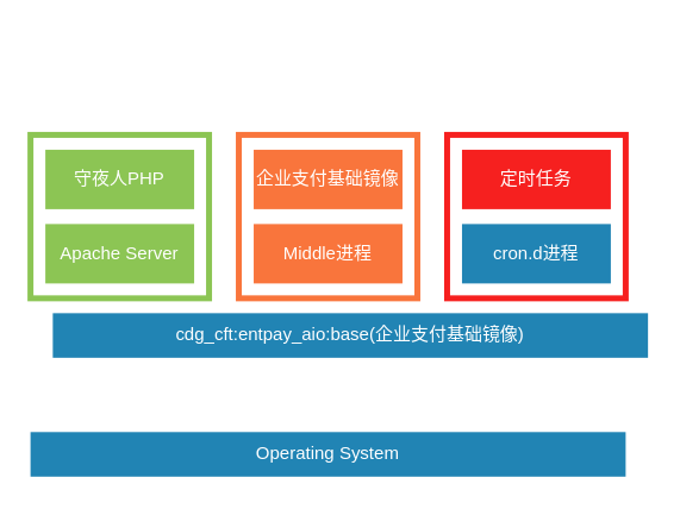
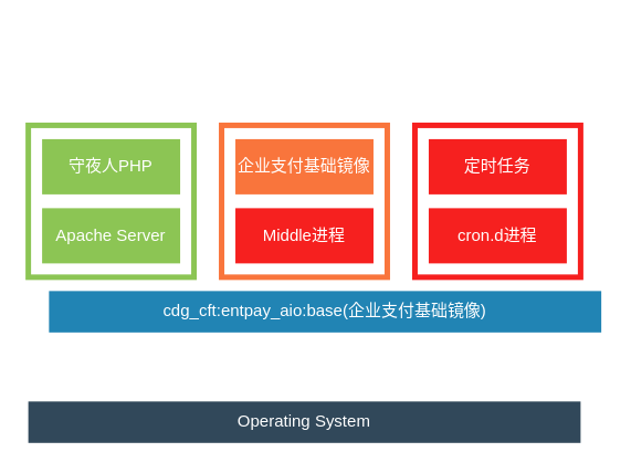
  <mxCell id="0" />
  <mxCell id="1" parent="0" />
- <mxCell id="2" value="&lt;font color=&quot;#ffffff&quot;&gt;Operating System&lt;/font&gt;" style="rounded=0;whiteSpace=wrap;html=1;shadow=0;glass=0;strokeWidth=1;strokeColor=none;fillColor=#2184b4;" vertex="1" parent="1"><mxGeometry x="20" y="290" width="400" height="30" as="geometry" /></mxCell>
+ <mxCell id="2" value="&lt;font color=&quot;#ffffff&quot;&gt;Operating System&lt;/font&gt;" style="rounded=0;whiteSpace=wrap;html=1;shadow=0;glass=0;strokeWidth=1;strokeColor=none;fillColor=#31485A;" vertex="1" parent="1"><mxGeometry x="20" y="290" width="400" height="30" as="geometry" /></mxCell>
  <mxCell id="3" value="&lt;font color=&quot;#ffffff&quot;&gt;cdg_cft:entpay_aio:base(企业支付基础镜像)&lt;/font&gt;" style="rounded=0;whiteSpace=wrap;html=1;shadow=0;glass=0;strokeWidth=1;strokeColor=none;fillColor=#2184B4;" vertex="1" parent="1"><mxGeometry x="35" y="210" width="400" height="30" as="geometry" /></mxCell>
  <mxCell id="4" value="" style="rounded=0;whiteSpace=wrap;html=1;shadow=0;glass=0;strokeWidth=4;fillColor=none;strokeColor=#8CC554;" vertex="1" parent="1"><mxGeometry x="20" y="90" width="120" height="110" as="geometry" /></mxCell>
  <mxCell id="5" value="" style="rounded=0;whiteSpace=wrap;html=1;shadow=0;glass=0;strokeWidth=4;fillColor=none;strokeColor=#F9753C;" vertex="1" parent="1"><mxGeometry x="160" y="90" width="120" height="110" as="geometry" /></mxCell>
  <mxCell id="6" value="" style="rounded=0;whiteSpace=wrap;html=1;shadow=0;glass=0;strokeWidth=4;fillColor=none;strokeColor=#F6201F;" vertex="1" parent="1"><mxGeometry x="300" y="90" width="120" height="110" as="geometry" /></mxCell>
  <mxCell id="7" value="&lt;font color=&quot;#ffffff&quot;&gt;守夜人PHP&lt;/font&gt;" style="rounded=0;whiteSpace=wrap;html=1;shadow=0;glass=0;strokeWidth=4;strokeColor=none;fillColor=#8CC554;" vertex="1" parent="1"><mxGeometry x="30" y="100" width="100" height="40" as="geometry" /></mxCell>
  <mxCell id="8" value="&lt;font color=&quot;#ffffff&quot;&gt;Apache Server&lt;/font&gt;" style="rounded=0;whiteSpace=wrap;html=1;shadow=0;glass=0;strokeWidth=4;strokeColor=none;fillColor=#8CC554;" vertex="1" parent="1"><mxGeometry x="30" y="150" width="100" height="40" as="geometry" /></mxCell>
  <mxCell id="9" value="&lt;font color=&quot;#ffffff&quot;&gt;企业支付基础镜像&lt;/font&gt;" style="rounded=0;whiteSpace=wrap;html=1;shadow=0;glass=0;strokeWidth=4;strokeColor=none;fillColor=#F9753C;" vertex="1" parent="1"><mxGeometry x="170" y="100" width="100" height="40" as="geometry" /></mxCell>
- <mxCell id="10" value="&lt;font color=&quot;#ffffff&quot;&gt;Middle进程&lt;/font&gt;" style="rounded=0;whiteSpace=wrap;html=1;shadow=0;glass=0;strokeWidth=4;strokeColor=none;fillColor=#F9753C;" vertex="1" parent="1"><mxGeometry x="170" y="150" width="100" height="40" as="geometry" /></mxCell>
+ <mxCell id="10" value="&lt;font color=&quot;#ffffff&quot;&gt;Middle进程&lt;/font&gt;" style="rounded=0;whiteSpace=wrap;html=1;shadow=0;glass=0;strokeWidth=4;strokeColor=none;fillColor=#f6201f;" vertex="1" parent="1"><mxGeometry x="170" y="150" width="100" height="40" as="geometry" /></mxCell>
  <mxCell id="11" value="&lt;font color=&quot;#ffffff&quot;&gt;定时任务&lt;/font&gt;" style="rounded=0;whiteSpace=wrap;html=1;shadow=0;glass=0;strokeWidth=4;strokeColor=none;fillColor=#F6201F;" vertex="1" parent="1"><mxGeometry x="310" y="100" width="100" height="40" as="geometry" /></mxCell>
- <mxCell id="12" value="&lt;font color=&quot;#ffffff&quot;&gt;cron.d进程&lt;/font&gt;" style="rounded=0;whiteSpace=wrap;html=1;shadow=0;glass=0;strokeWidth=4;strokeColor=none;fillColor=#2184b4;" vertex="1" parent="1"><mxGeometry x="310" y="150" width="100" height="40" as="geometry" /></mxCell>
+ <mxCell id="12" value="&lt;font color=&quot;#ffffff&quot;&gt;cron.d进程&lt;/font&gt;" style="rounded=0;whiteSpace=wrap;html=1;shadow=0;glass=0;strokeWidth=4;strokeColor=none;fillColor=#F6201F;" vertex="1" parent="1"><mxGeometry x="310" y="150" width="100" height="40" as="geometry" /></mxCell>
  <mxCell id="13" value="" style="shape=image;verticalLabelPosition=bottom;labelBackgroundColor=#ffffff;verticalAlign=top;aspect=fixed;imageAspect=0;image=https://upload.wikimedia.org/wikipedia/commons/thumb/4/4e/Docker_%28container_engine%29_logo.svg/2560px-Docker_%28container_engine%29_logo.svg.png;" vertex="1" parent="1"><mxGeometry x="86.5" y="20" width="265" height="63.2" as="geometry" /></mxCell>
